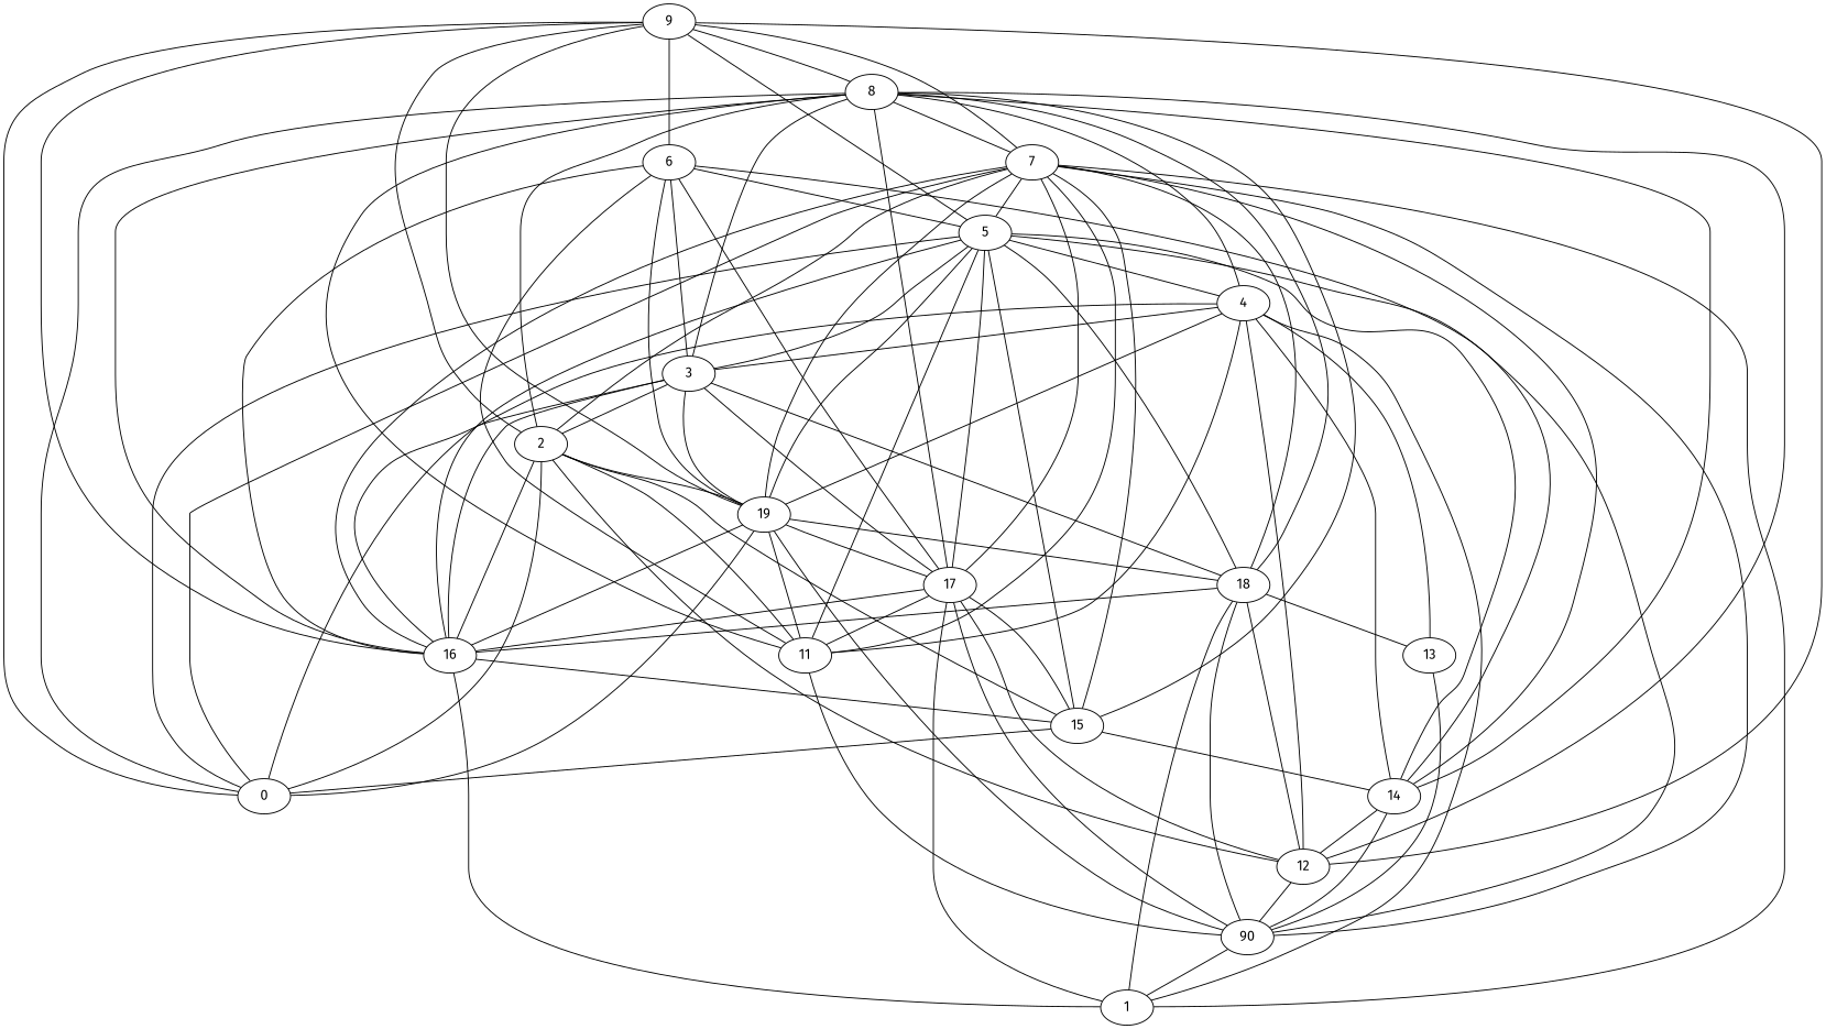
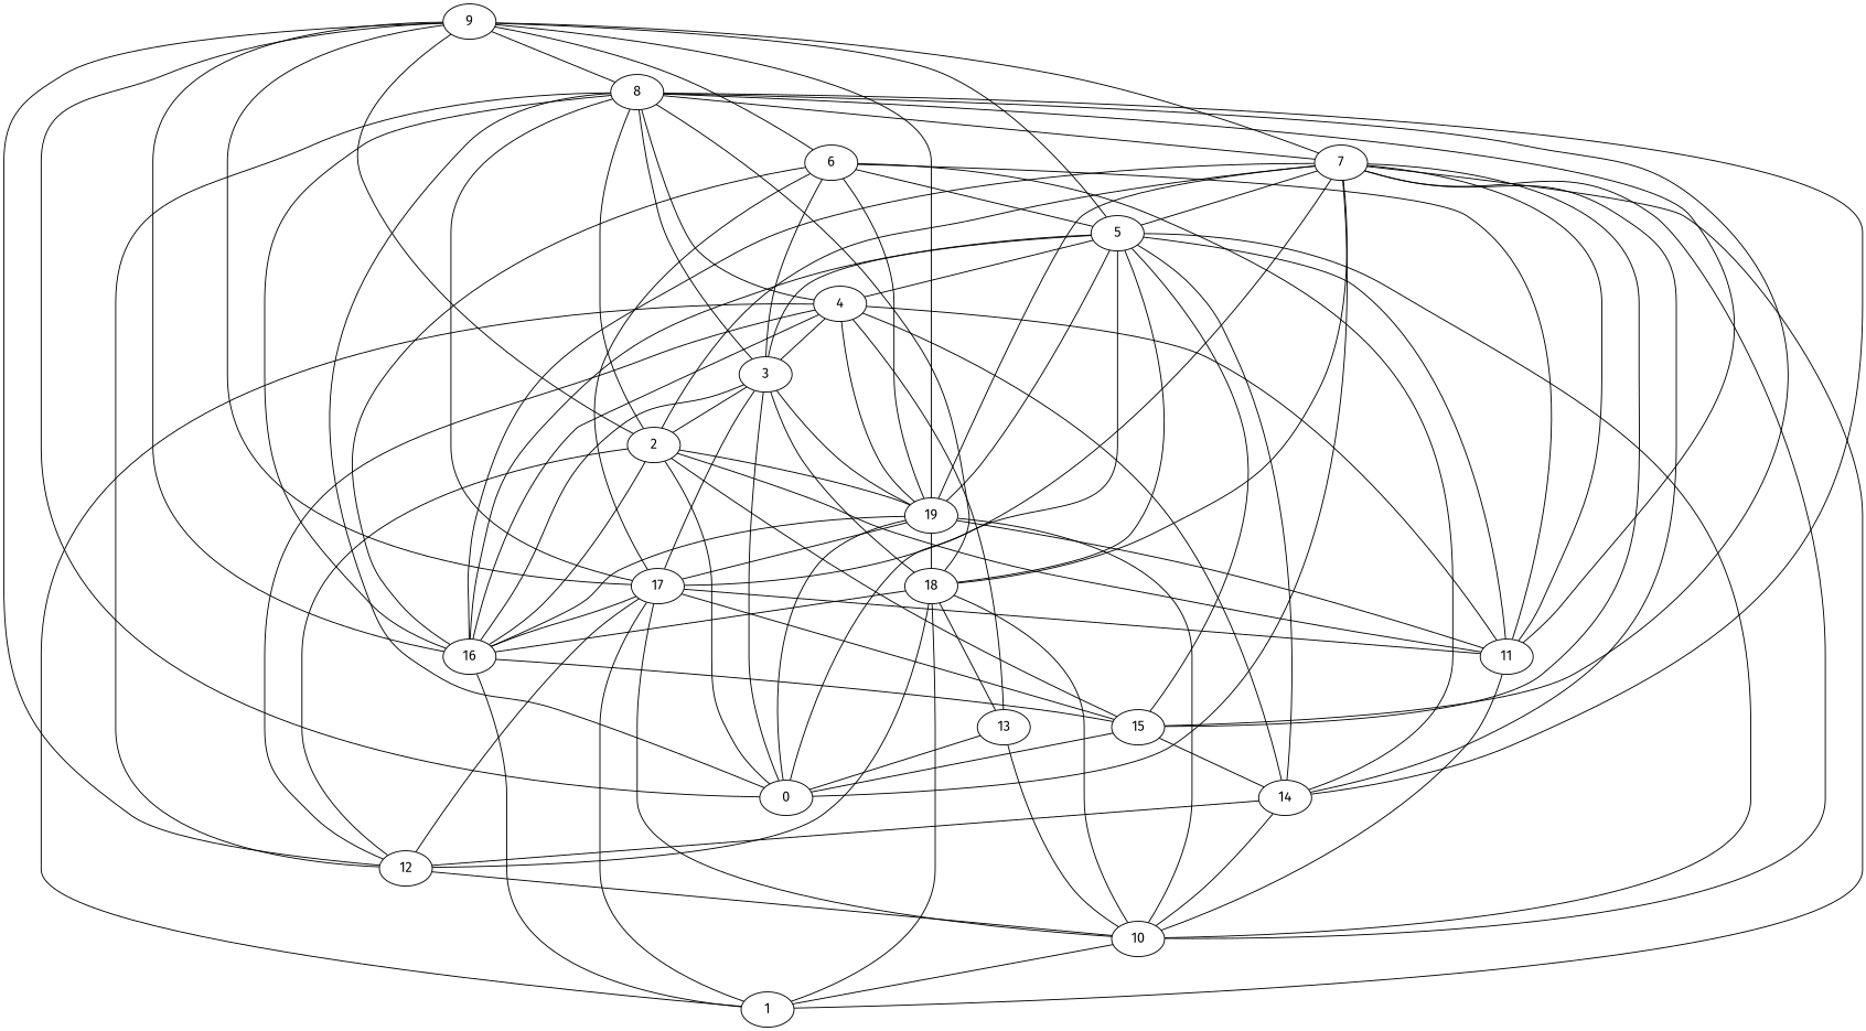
  digraph {
    fontname="Fira Sans"
    node [fontname="Fira Sans"]
    edge [color=black dir=none fontname="Fira Sans"]
    12
-   10 [label=90]
+   10
    0
    1
    5
    4
    11
    17
    18
    3
    19
    16
    14
    13
    15
    2
    9
    8
    7
    6
    subgraph sub_1 {
      12
      10
      0
      1
      5
      4
      11
      17
      18
      3
      19
      16
      14
      13
      15
      2
      9
      8
      7
      6
    }
    12 -> 10
    10 -> 1
    5 -> 10
    5 -> 0
    5 -> 4
    5 -> 11
-   5 -> 17
+   9 -> 17
    5 -> 18
    5 -> 3
    5 -> 19
    5 -> 16
    5 -> 14
    5 -> 15
    4 -> 12
    4 -> 1
    4 -> 11
    4 -> 3
    4 -> 19
    4 -> 16
    4 -> 14
    4 -> 13
    11 -> 10
    17 -> 12
    17 -> 10
    17 -> 1
    17 -> 11
    17 -> 16
    17 -> 15
    18 -> 12
    18 -> 10
    18 -> 1
    18 -> 16
    18 -> 13
    3 -> 0
    3 -> 17
    3 -> 18
    3 -> 19
    3 -> 16
    3 -> 2
    19 -> 10
    19 -> 0
    19 -> 11
    19 -> 17
    19 -> 18
    19 -> 16
    16 -> 1
    16 -> 15
    14 -> 12
    14 -> 10
    13 -> 10
+   13 -> 0
    15 -> 0
    15 -> 14
    2 -> 12
    2 -> 0
    2 -> 11
    2 -> 19
    2 -> 16
    2 -> 15
    9 -> 12
    9 -> 0
    9 -> 5
    9 -> 19
    9 -> 16
    9 -> 2
    9 -> 8
    9 -> 7
    9 -> 6
    8 -> 12
    8 -> 0
    8 -> 4
    8 -> 11
    8 -> 17
    8 -> 18
    8 -> 3
    8 -> 16
    8 -> 14
    8 -> 15
    8 -> 2
    8 -> 7
    7 -> 10
    7 -> 0
    7 -> 1
    7 -> 5
    7 -> 11
    7 -> 17
    7 -> 18
    7 -> 19
    7 -> 16
    7 -> 14
    7 -> 15
    7 -> 2
    6 -> 5
    6 -> 11
    6 -> 17
    6 -> 3
    6 -> 19
    6 -> 16
    6 -> 14
  }
